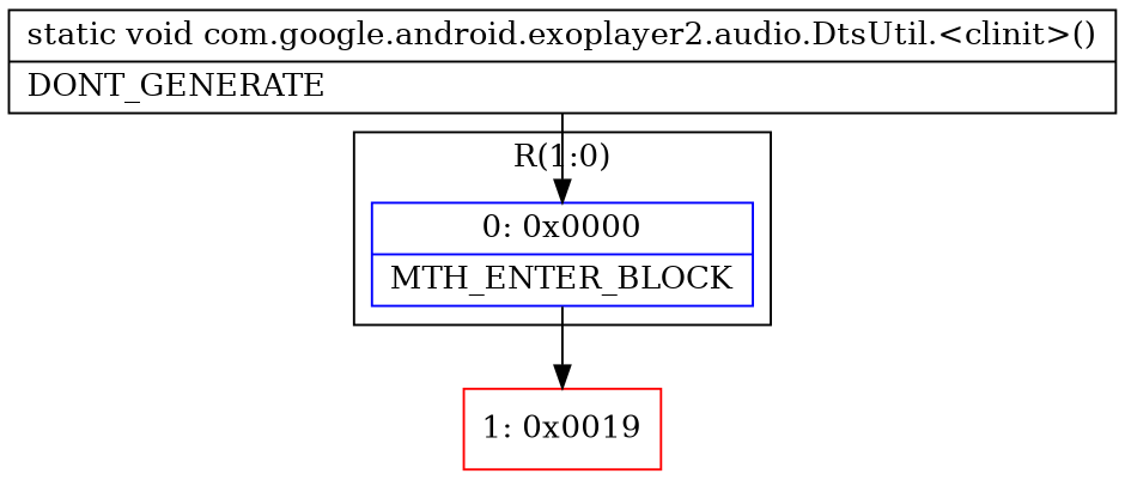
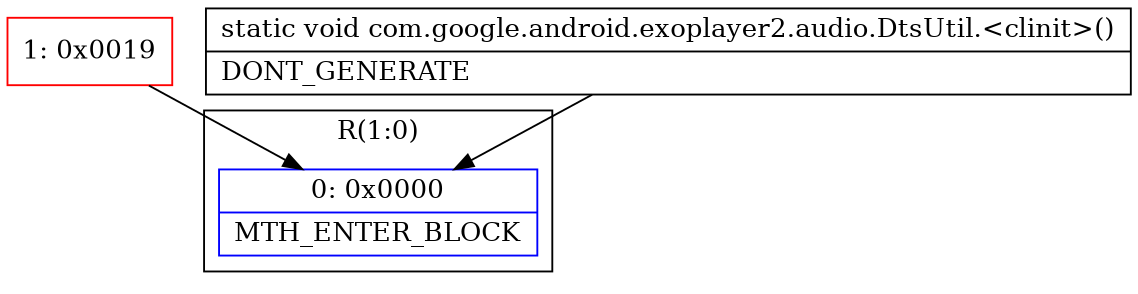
  digraph {
    node [shape=record]
    n1 [color=blue label="{0\:\ 0x0000|MTH_ENTER_BLOCK\l}"]
    n2 [color=red label="{1\:\ 0x0019}"]
    n3 [label="{static void com.google.android.exoplayer2.audio.DtsUtil.\<clinit\>()  | DONT_GENERATE\l}"]
    subgraph cluster_1 {
      label="R(1:0)"
      n1
    }
-   n1 -> n2
+   n2 -> n1
    n3 -> n1
  }
